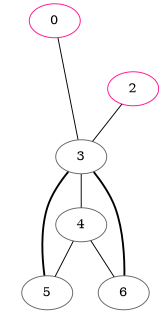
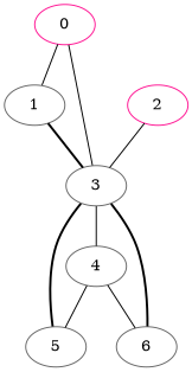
  graph {
    node [color=gray40]
    edge [style=solid]
    n1 [color=deeppink label=0]
+   n2 [label=1]
    n3 [label=3]
    n4 [label=4]
    n5 [label=5]
    n6 [label=6]
    n7 [color=deeppink label=2]
+   n1 -- n2
    n1 -- n3
+   n2 -- n3 [style=bold]
    n3 -- n4
    n3 -- n5 [style=bold]
    n3 -- n6 [style=bold]
    n4 -- n5
    n4 -- n6
    n7 -- n3
  }
